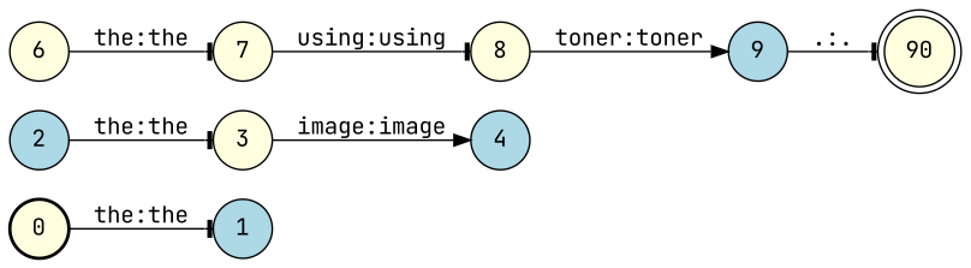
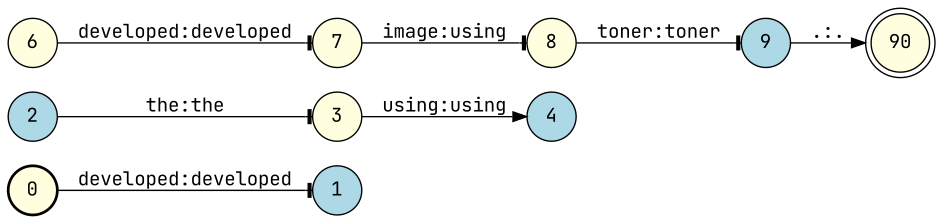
  digraph {
    fontname="JetBrains Mono"
    nodesep=0.25
    rankdir=LR
    ranksep=0.4
    node [fillcolor=lightyellow fontname="JetBrains Mono" fontsize=14 shape=circle style="solid,filled"]
    edge [arrowhead=tee fontname="JetBrains Mono" fontsize=14]
    n1 [label=0 style="bold,filled"]
    n2 [fillcolor=lightblue label=1]
    n3 [fillcolor=lightblue label=2]
    n4 [label=3]
    n5 [fillcolor=lightblue label=4]
    n6 [label=6]
    n7 [label=7]
    n8 [label=8]
    n9 [fillcolor=lightblue label=9]
    n10 [label=90 shape=doublecircle]
-   n1 -> n2 [label="the:the"]
+   n1 -> n2 [label="developed:developed"]
    n3 -> n4 [label="the:the"]
-   n4 -> n5 [arrowhead=normal label="image:image"]
-   n6 -> n7 [label="the:the"]
-   n7 -> n8 [label="using:using"]
-   n8 -> n9 [arrowhead=normal label="toner:toner"]
-   n9 -> n10 [label=".:."]
+   n4 -> n5 [arrowhead=normal label="using:using"]
+   n6 -> n7 [label="developed:developed"]
+   n7 -> n8 [label="image:using"]
+   n8 -> n9 [label="toner:toner"]
+   n9 -> n10 [arrowhead=normal label=".:."]
  }
